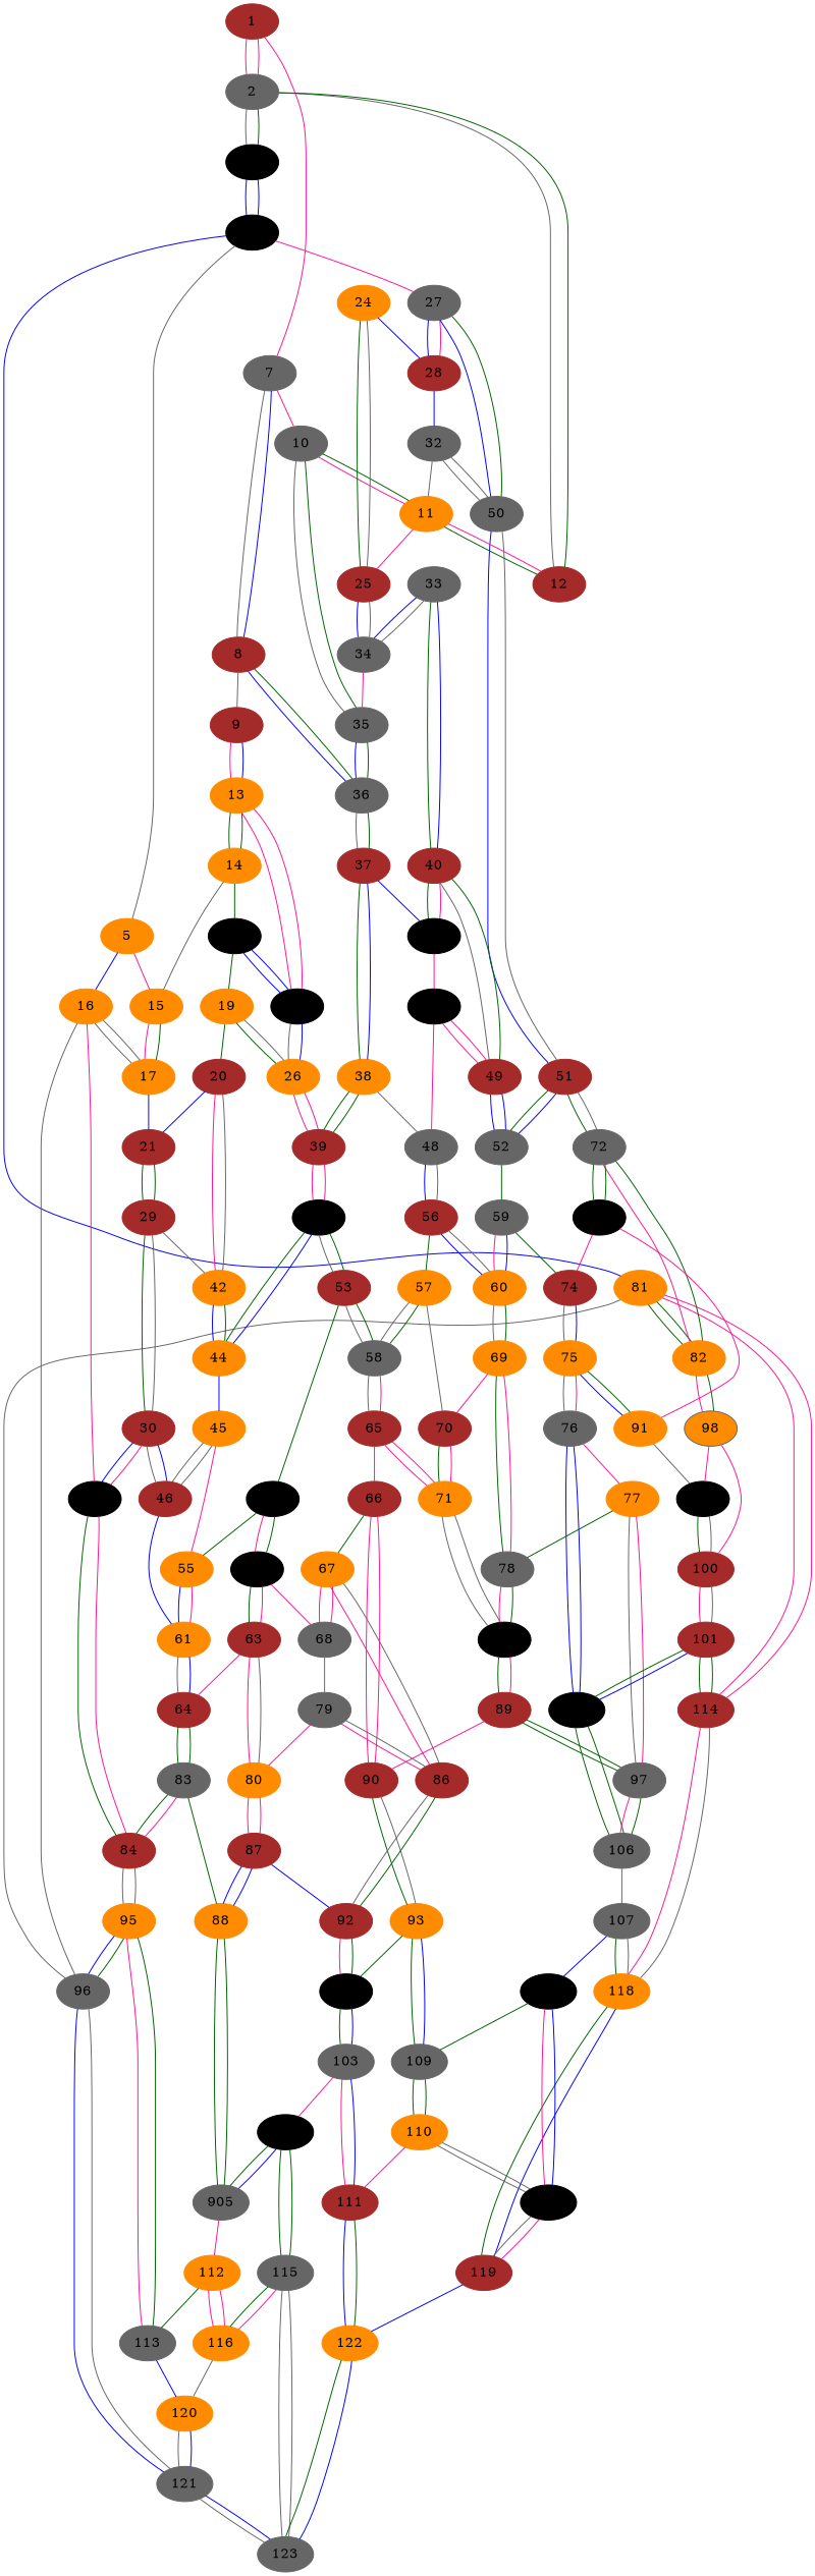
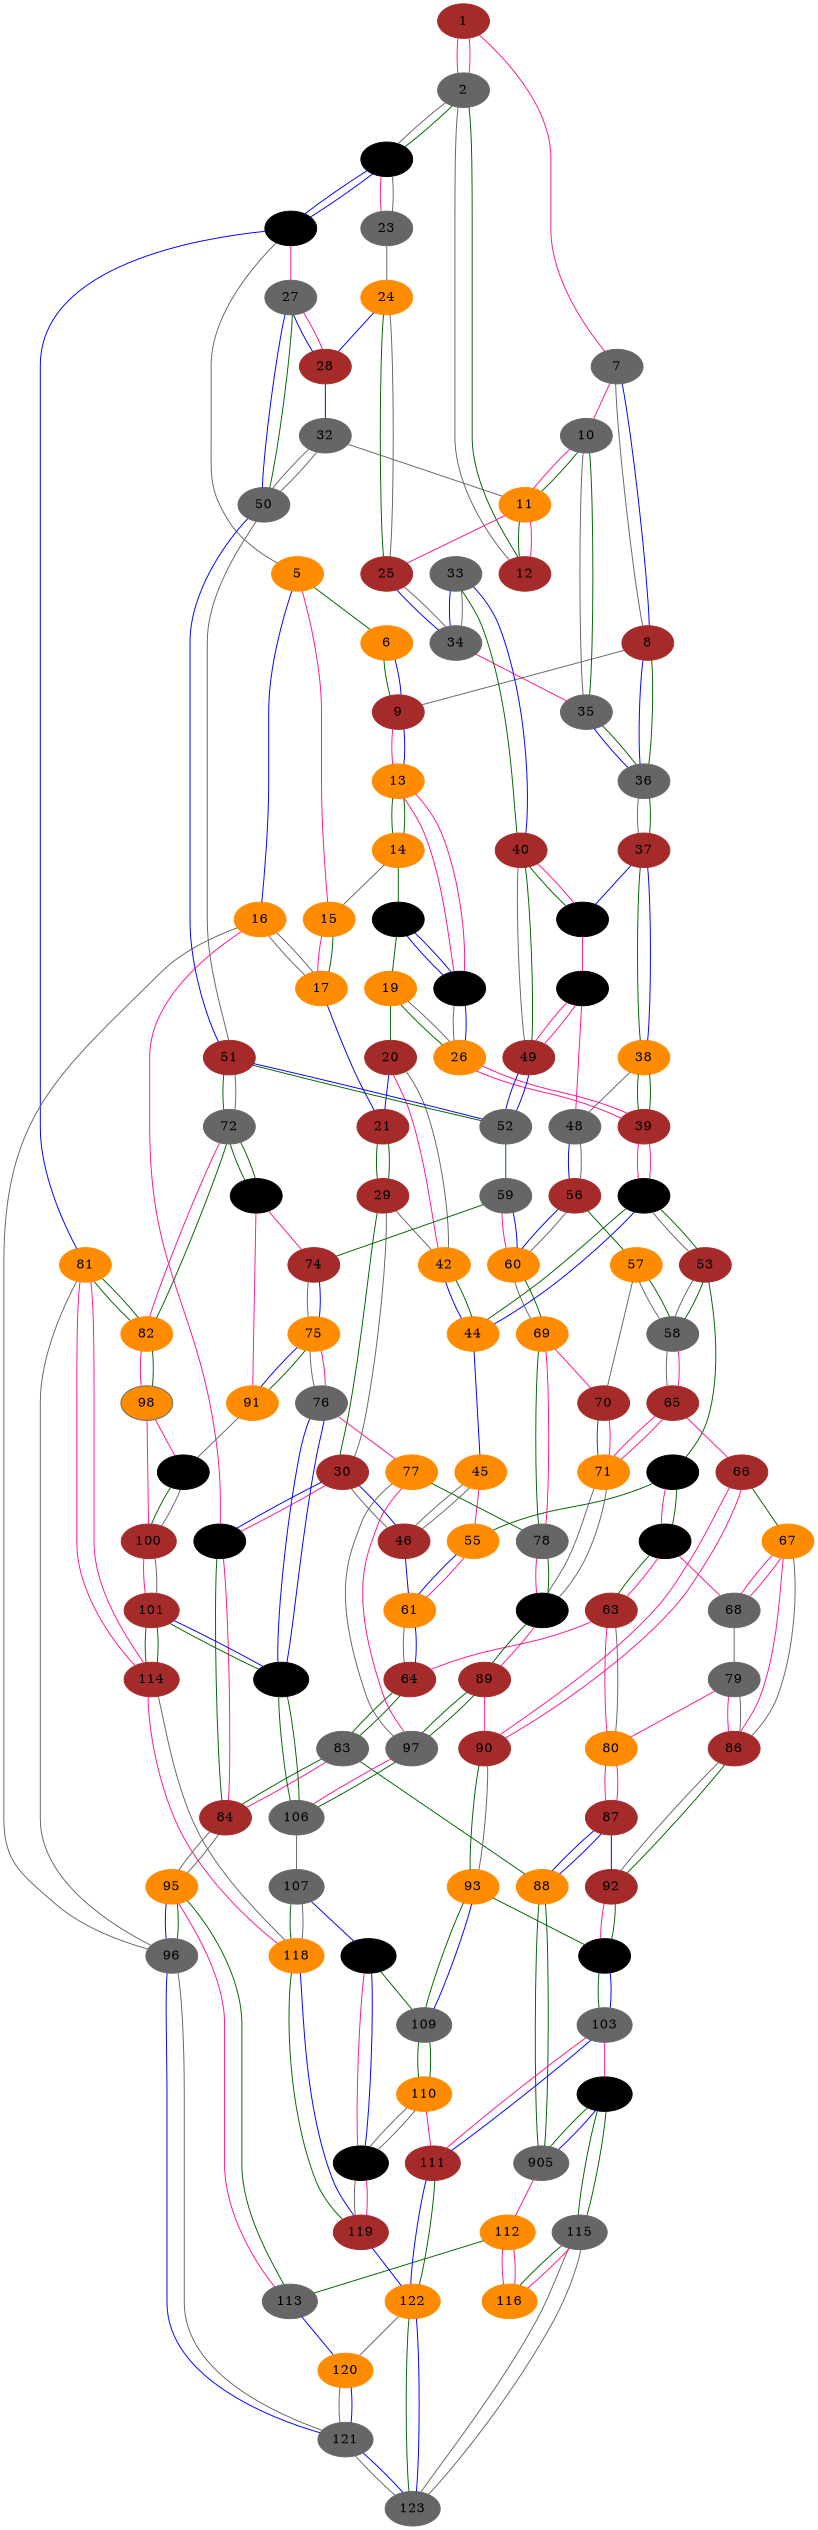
  graph {
    node [color=darkorange style=filled]
    edge [color=darkgreen]
    1 [color=brown]
    2 [color=gray40]
    7 [color=gray40]
    3 [color=black]
    12 [color=brown]
    8 [color=brown]
    10 [color=gray40]
    4 [color=black]
+   23 [color=gray40]
    5
    27 [color=gray40]
    81
    24
+   6
    15
    16
    28 [color=brown]
    50 [color=gray40]
    96 [color=gray40]
    82
    114 [color=brown]
    9 [color=brown]
    17
    31 [color=black]
    13
    36 [color=gray40]
    11
    35 [color=gray40]
    37 [color=brown]
    14
    22 [color=black]
    25 [color=brown]
    34 [color=gray40]
    18 [color=black]
    26
    19
    21 [color=brown]
    84 [color=brown]
    121 [color=gray40]
    29 [color=brown]
    20 [color=brown]
    42
    39 [color=brown]
    44
    30 [color=brown]
    32 [color=gray40]
    43 [color=black]
    51 [color=brown]
    46 [color=brown]
    61
    95
    33 [color=gray40]
    40 [color=brown]
    41 [color=black]
    49 [color=brown]
    38
    48 [color=gray40]
    47 [color=black]
    56 [color=brown]
    53 [color=brown]
    52 [color=gray40]
    45
    54 [color=black]
    58 [color=gray40]
    55
    64 [color=brown]
    57
    60
    59 [color=gray40]
    72 [color=gray40]
    73 [color=black]
    74 [color=brown]
    62 [color=black]
    65 [color=brown]
    63 [color=brown]
    68 [color=gray40]
    70 [color=brown]
    69
    71
    66 [color=brown]
    75
    78 [color=gray40]
    83 [color=gray40]
    80
    79 [color=gray40]
    87 [color=brown]
    88
    67
    90 [color=brown]
    85 [color=black]
    86 [color=brown]
    93
    92 [color=brown]
    89 [color=brown]
    91
    98 [color=gray40 fillcolor=darkorange]
    99 [color=black]
    76 [color=gray40]
    77
    102 [color=black]
    97 [color=gray40]
    106 [color=gray40]
    118
    100 [color=brown]
    n105 [color=gray40 label=905]
    113 [color=gray40]
    94 [color=black]
    112
    109 [color=gray40]
    103 [color=gray40]
    110
    104 [color=black]
    111 [color=brown]
    120
    123 [color=gray40]
    107 [color=gray40]
    101 [color=brown]
    115 [color=gray40]
    122
    116
    108 [color=black]
    117 [color=black]
    119 [color=brown]
    1 -- 2 [color=deeppink]
    1 -- 2 [color=deeppink]
    1 -- 7 [color=deeppink]
    2 -- 3 [color=gray40]
    2 -- 3
    2 -- 12 [color=gray40]
    2 -- 12
    7 -- 8 [color=gray40]
    7 -- 8 [color=blue]
    7 -- 10 [color=deeppink]
    3 -- 4 [color=blue]
    3 -- 4 [color=blue]
+   3 -- 23 [color=deeppink]
+   3 -- 23 [color=gray40]
    8 -- 9 [color=gray40]
    8 -- 36 [color=blue]
    8 -- 36
    10 -- 11 [color=deeppink]
    10 -- 11
    10 -- 35 [color=gray40]
    10 -- 35
    4 -- 5 [color=gray40]
    4 -- 27 [color=deeppink]
    4 -- 81 [color=blue]
+   23 -- 24 [color=gray40]
+   5 -- 6
    5 -- 15 [color=deeppink]
    5 -- 16 [color=blue]
    27 -- 28 [color=blue]
    27 -- 28 [color=deeppink]
    27 -- 50 [color=blue]
    27 -- 50
    81 -- 96 [color=gray40]
    81 -- 82
    81 -- 82
    81 -- 114 [color=deeppink]
    81 -- 114 [color=deeppink]
    24 -- 28 [color=blue]
    24 -- 25
    24 -- 25 [color=gray40]
+   6 -- 9
+   6 -- 9 [color=blue]
    15 -- 17 [color=deeppink]
    15 -- 17
    16 -- 96 [color=gray40]
    16 -- 17 [color=gray40]
    16 -- 17 [color=gray40]
    16 -- 31 [color=deeppink]
    28 -- 32 [color=blue]
    50 -- 51 [color=blue]
    50 -- 51 [color=gray40]
    96 -- 121 [color=blue]
    96 -- 121 [color=gray40]
    82 -- 98 [color=deeppink]
    82 -- 98
    114 -- 118 [color=deeppink]
    114 -- 118 [color=gray40]
    9 -- 13 [color=deeppink]
    9 -- 13 [color=blue]
    17 -- 21 [color=blue]
    31 -- 84
    31 -- 84 [color=deeppink]
    13 -- 14
    13 -- 14
    13 -- 22 [color=deeppink]
    13 -- 22 [color=deeppink]
    36 -- 37 [color=gray40]
    36 -- 37
    11 -- 12
    11 -- 12 [color=deeppink]
    11 -- 25 [color=deeppink]
    35 -- 36 [color=blue]
    35 -- 36
    37 -- 41 [color=blue]
    37 -- 38
    37 -- 38 [color=blue]
    14 -- 15 [color=gray40]
    14 -- 18
    22 -- 26 [color=gray40]
    22 -- 26 [color=blue]
    25 -- 34 [color=blue]
    25 -- 34 [color=gray40]
    34 -- 35 [color=deeppink]
    18 -- 22 [color=blue]
    18 -- 22 [color=blue]
    18 -- 19
    26 -- 39 [color=deeppink]
    26 -- 39 [color=deeppink]
    19 -- 26
    19 -- 26 [color=gray40]
    19 -- 20
    21 -- 29
    21 -- 29
    84 -- 95 [color=gray40]
    84 -- 95 [color=gray40]
    121 -- 123 [color=gray40]
    121 -- 123 [color=blue]
    29 -- 42 [color=gray40]
    29 -- 30
    29 -- 30 [color=gray40]
    20 -- 21 [color=blue]
    20 -- 42 [color=deeppink]
    20 -- 42 [color=gray40]
    42 -- 44 [color=blue]
    42 -- 44
    39 -- 43 [color=deeppink]
    39 -- 43 [color=deeppink]
    44 -- 45 [color=blue]
    30 -- 31 [color=blue]
    30 -- 31 [color=deeppink]
    30 -- 46 [color=gray40]
    30 -- 46 [color=blue]
    32 -- 50 [color=gray40]
    32 -- 50 [color=gray40]
    32 -- 11 [color=gray40]
    43 -- 44
    43 -- 44 [color=blue]
    43 -- 53 [color=gray40]
    43 -- 53
    51 -- 52
    51 -- 52 [color=blue]
    51 -- 72
    51 -- 72 [color=gray40]
    46 -- 61 [color=blue]
    61 -- 64 [color=gray40]
    61 -- 64 [color=blue]
    95 -- 96 [color=blue]
    95 -- 96
    95 -- 113 [color=deeppink]
    95 -- 113
    33 -- 34 [color=blue]
    33 -- 34 [color=gray40]
    33 -- 40
    33 -- 40 [color=blue]
    40 -- 41
    40 -- 41 [color=deeppink]
    40 -- 49 [color=gray40]
    40 -- 49
    41 -- 47 [color=deeppink]
    49 -- 52 [color=blue]
    49 -- 52 [color=blue]
    38 -- 39
    38 -- 39
    38 -- 48 [color=gray40]
    48 -- 56 [color=blue]
    48 -- 56 [color=gray40]
    47 -- 49 [color=deeppink]
    47 -- 49 [color=deeppink]
    47 -- 48 [color=deeppink]
    56 -- 57
    56 -- 60 [color=blue]
    56 -- 60 [color=gray40]
    53 -- 54
    53 -- 58 [color=gray40]
    53 -- 58
    52 -- 59
    45 -- 46 [color=gray40]
    45 -- 46 [color=gray40]
    45 -- 55 [color=deeppink]
    54 -- 55
    54 -- 62 [color=deeppink]
    54 -- 62
    58 -- 65 [color=gray40]
    58 -- 65 [color=deeppink]
    55 -- 61 [color=blue]
    55 -- 61 [color=deeppink]
    64 -- 83
    64 -- 83
    57 -- 58 [color=gray40]
    57 -- 58
    57 -- 70 [color=gray40]
    60 -- 69 [color=gray40]
    60 -- 69
    59 -- 60 [color=deeppink]
    59 -- 60 [color=blue]
    59 -- 74
    72 -- 82 [color=deeppink]
    72 -- 82
    72 -- 73
    72 -- 73
    73 -- 74 [color=deeppink]
    73 -- 91 [color=deeppink]
    74 -- 75 [color=gray40]
    74 -- 75 [color=blue]
    62 -- 63
    62 -- 63 [color=deeppink]
    62 -- 68 [color=deeppink]
    65 -- 71 [color=deeppink]
    65 -- 71 [color=deeppink]
    65 -- 66 [color=deeppink]
    63 -- 64 [color=deeppink]
    63 -- 80 [color=deeppink]
    63 -- 80 [color=gray40]
    68 -- 79 [color=gray40]
    70 -- 71
    70 -- 71 [color=deeppink]
    69 -- 70 [color=deeppink]
    69 -- 78
    69 -- 78 [color=deeppink]
    71 -- 85 [color=gray40]
    71 -- 85 [color=gray40]
    66 -- 67
    66 -- 90 [color=deeppink]
    66 -- 90 [color=deeppink]
    75 -- 91 [color=blue]
    75 -- 91
    75 -- 76 [color=gray40]
    75 -- 76 [color=deeppink]
    78 -- 85 [color=deeppink]
    78 -- 85
    83 -- 84
    83 -- 84 [color=deeppink]
    83 -- 88
    80 -- 87 [color=deeppink]
    80 -- 87 [color=deeppink]
    79 -- 80 [color=deeppink]
    79 -- 86 [color=deeppink]
    79 -- 86 [color=gray40]
    87 -- 88 [color=blue]
    87 -- 88 [color=blue]
    87 -- 92 [color=blue]
    88 -- n105
    88 -- n105
    67 -- 68 [color=deeppink]
    67 -- 68 [color=deeppink]
    67 -- 86 [color=deeppink]
    67 -- 86 [color=gray40]
    90 -- 93
    90 -- 93 [color=gray40]
    85 -- 89
    85 -- 89 [color=deeppink]
    86 -- 92 [color=gray40]
    86 -- 92
    93 -- 94
    93 -- 109
    93 -- 109 [color=blue]
    92 -- 94 [color=deeppink]
    92 -- 94
    89 -- 90 [color=deeppink]
    89 -- 97
    89 -- 97
    91 -- 99 [color=gray40]
    98 -- 99 [color=deeppink]
    98 -- 100 [color=deeppink]
    99 -- 100
    99 -- 100 [color=gray40]
    76 -- 77 [color=deeppink]
    76 -- 102 [color=blue]
    76 -- 102 [color=blue]
    77 -- 78
    77 -- 97 [color=gray40]
    77 -- 97 [color=deeppink]
    102 -- 106
    102 -- 106
    97 -- 106 [color=deeppink]
    97 -- 106
    106 -- 107 [color=gray40]
    118 -- 119
    118 -- 119 [color=blue]
    100 -- 101 [color=deeppink]
    100 -- 101 [color=gray40]
    n105 -- 112 [color=deeppink]
    113 -- 120 [color=blue]
    94 -- 103
    94 -- 103 [color=blue]
    112 -- 113
    112 -- 116 [color=deeppink]
    112 -- 116 [color=deeppink]
    109 -- 110
    109 -- 110
    103 -- 104 [color=deeppink]
    103 -- 111 [color=deeppink]
    103 -- 111 [color=blue]
    110 -- 111 [color=deeppink]
    110 -- 117 [color=gray40]
    110 -- 117 [color=gray40]
    104 -- n105
    104 -- n105 [color=blue]
    104 -- 115
    104 -- 115
    111 -- 122 [color=blue]
    111 -- 122
    120 -- 121 [color=gray40]
    120 -- 121 [color=blue]
    107 -- 118
    107 -- 118 [color=gray40]
    107 -- 108 [color=blue]
    101 -- 114
    101 -- 114
    101 -- 102
    101 -- 102 [color=blue]
    115 -- 123 [color=gray40]
    115 -- 123 [color=gray40]
    115 -- 116
    115 -- 116 [color=deeppink]
    122 -- 123
    122 -- 123 [color=blue]
-   116 -- 120 [color=gray40]
+   122 -- 120 [color=gray40]
    108 -- 109
    108 -- 117 [color=deeppink]
    108 -- 117 [color=blue]
    117 -- 119 [color=gray40]
    117 -- 119 [color=deeppink]
    119 -- 122 [color=blue]
  }
